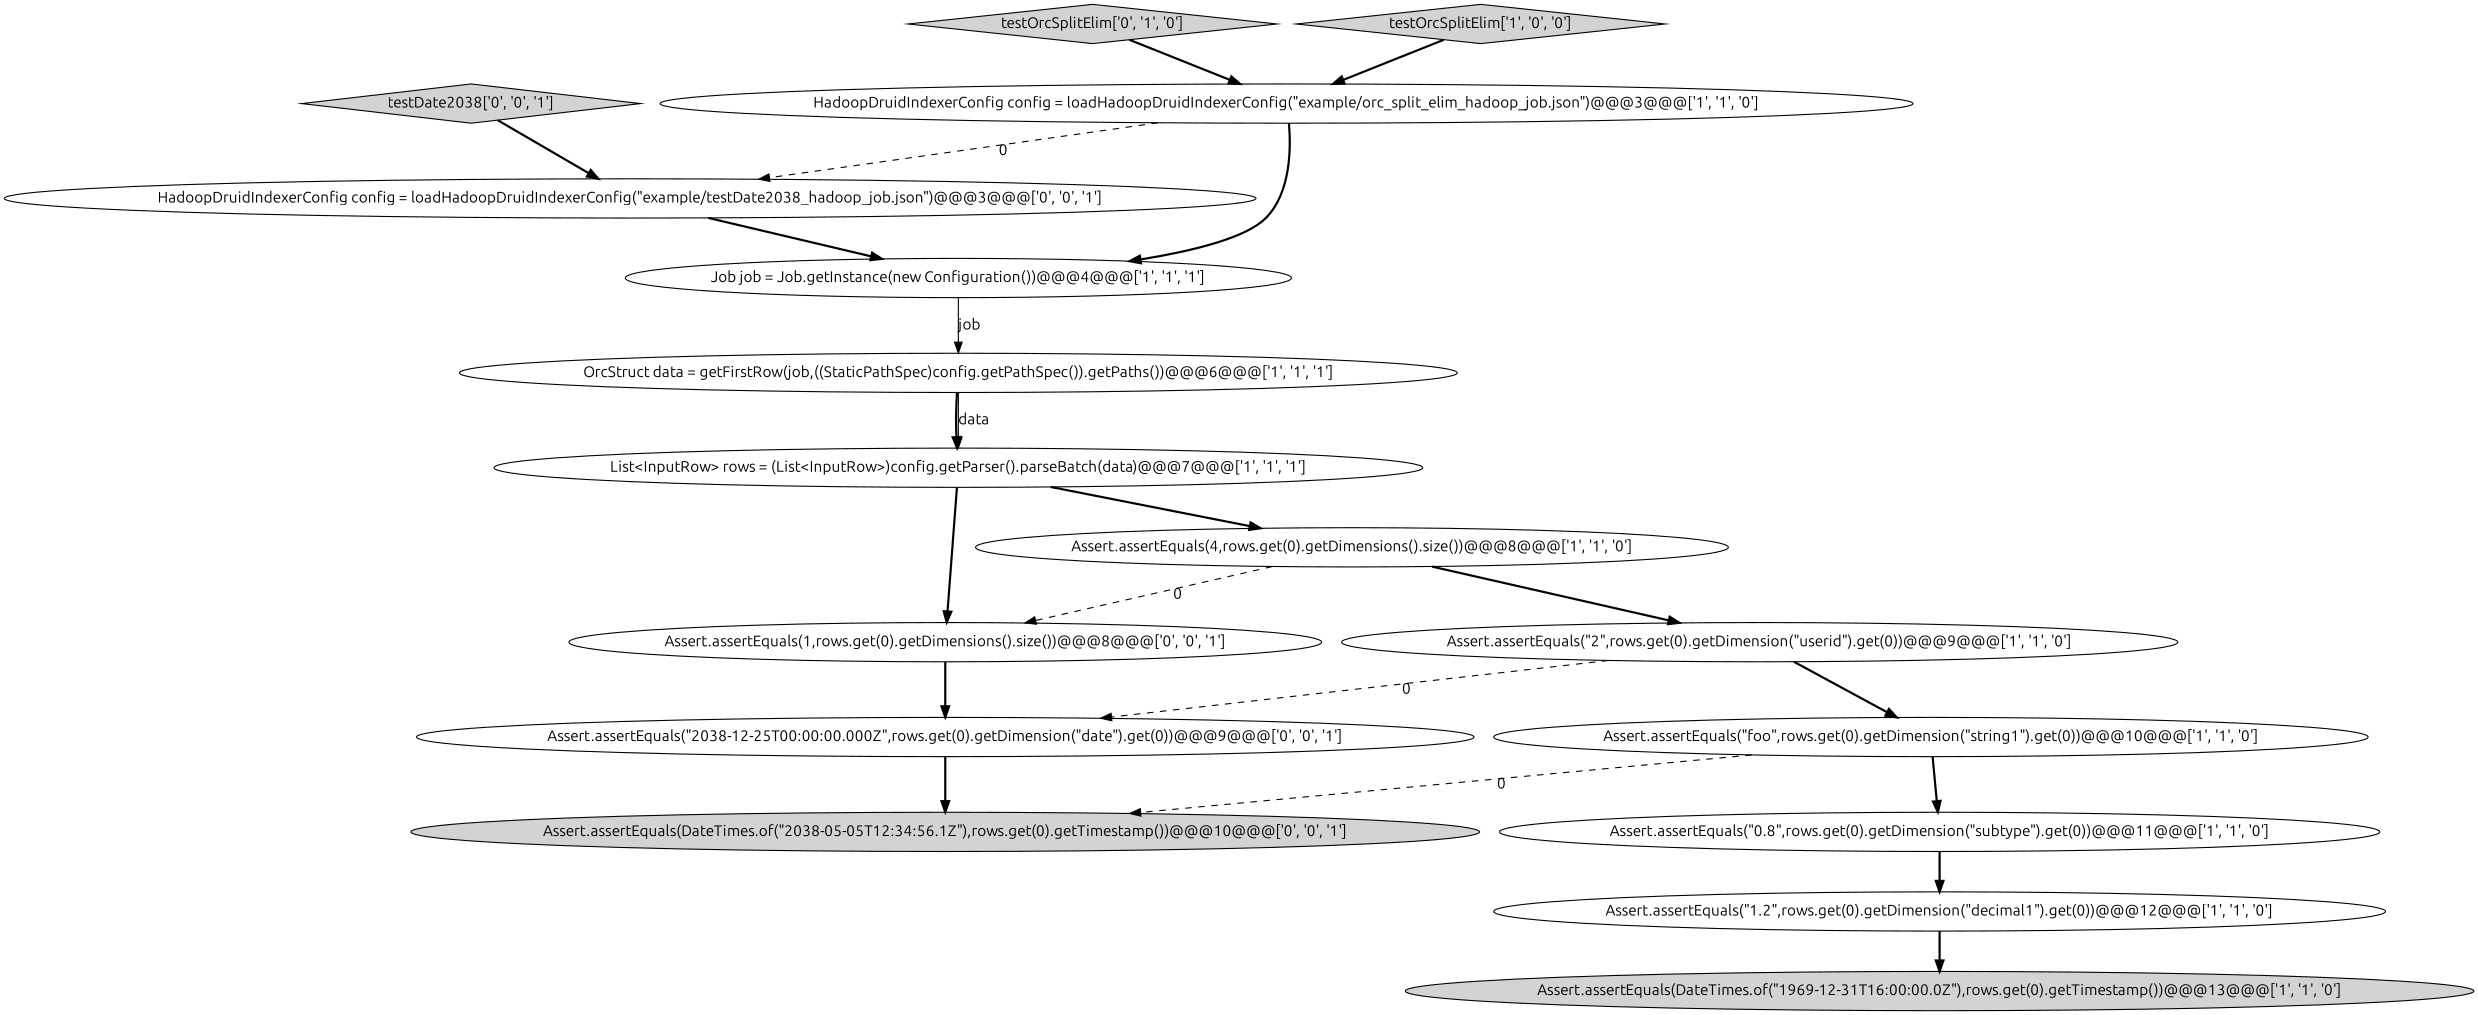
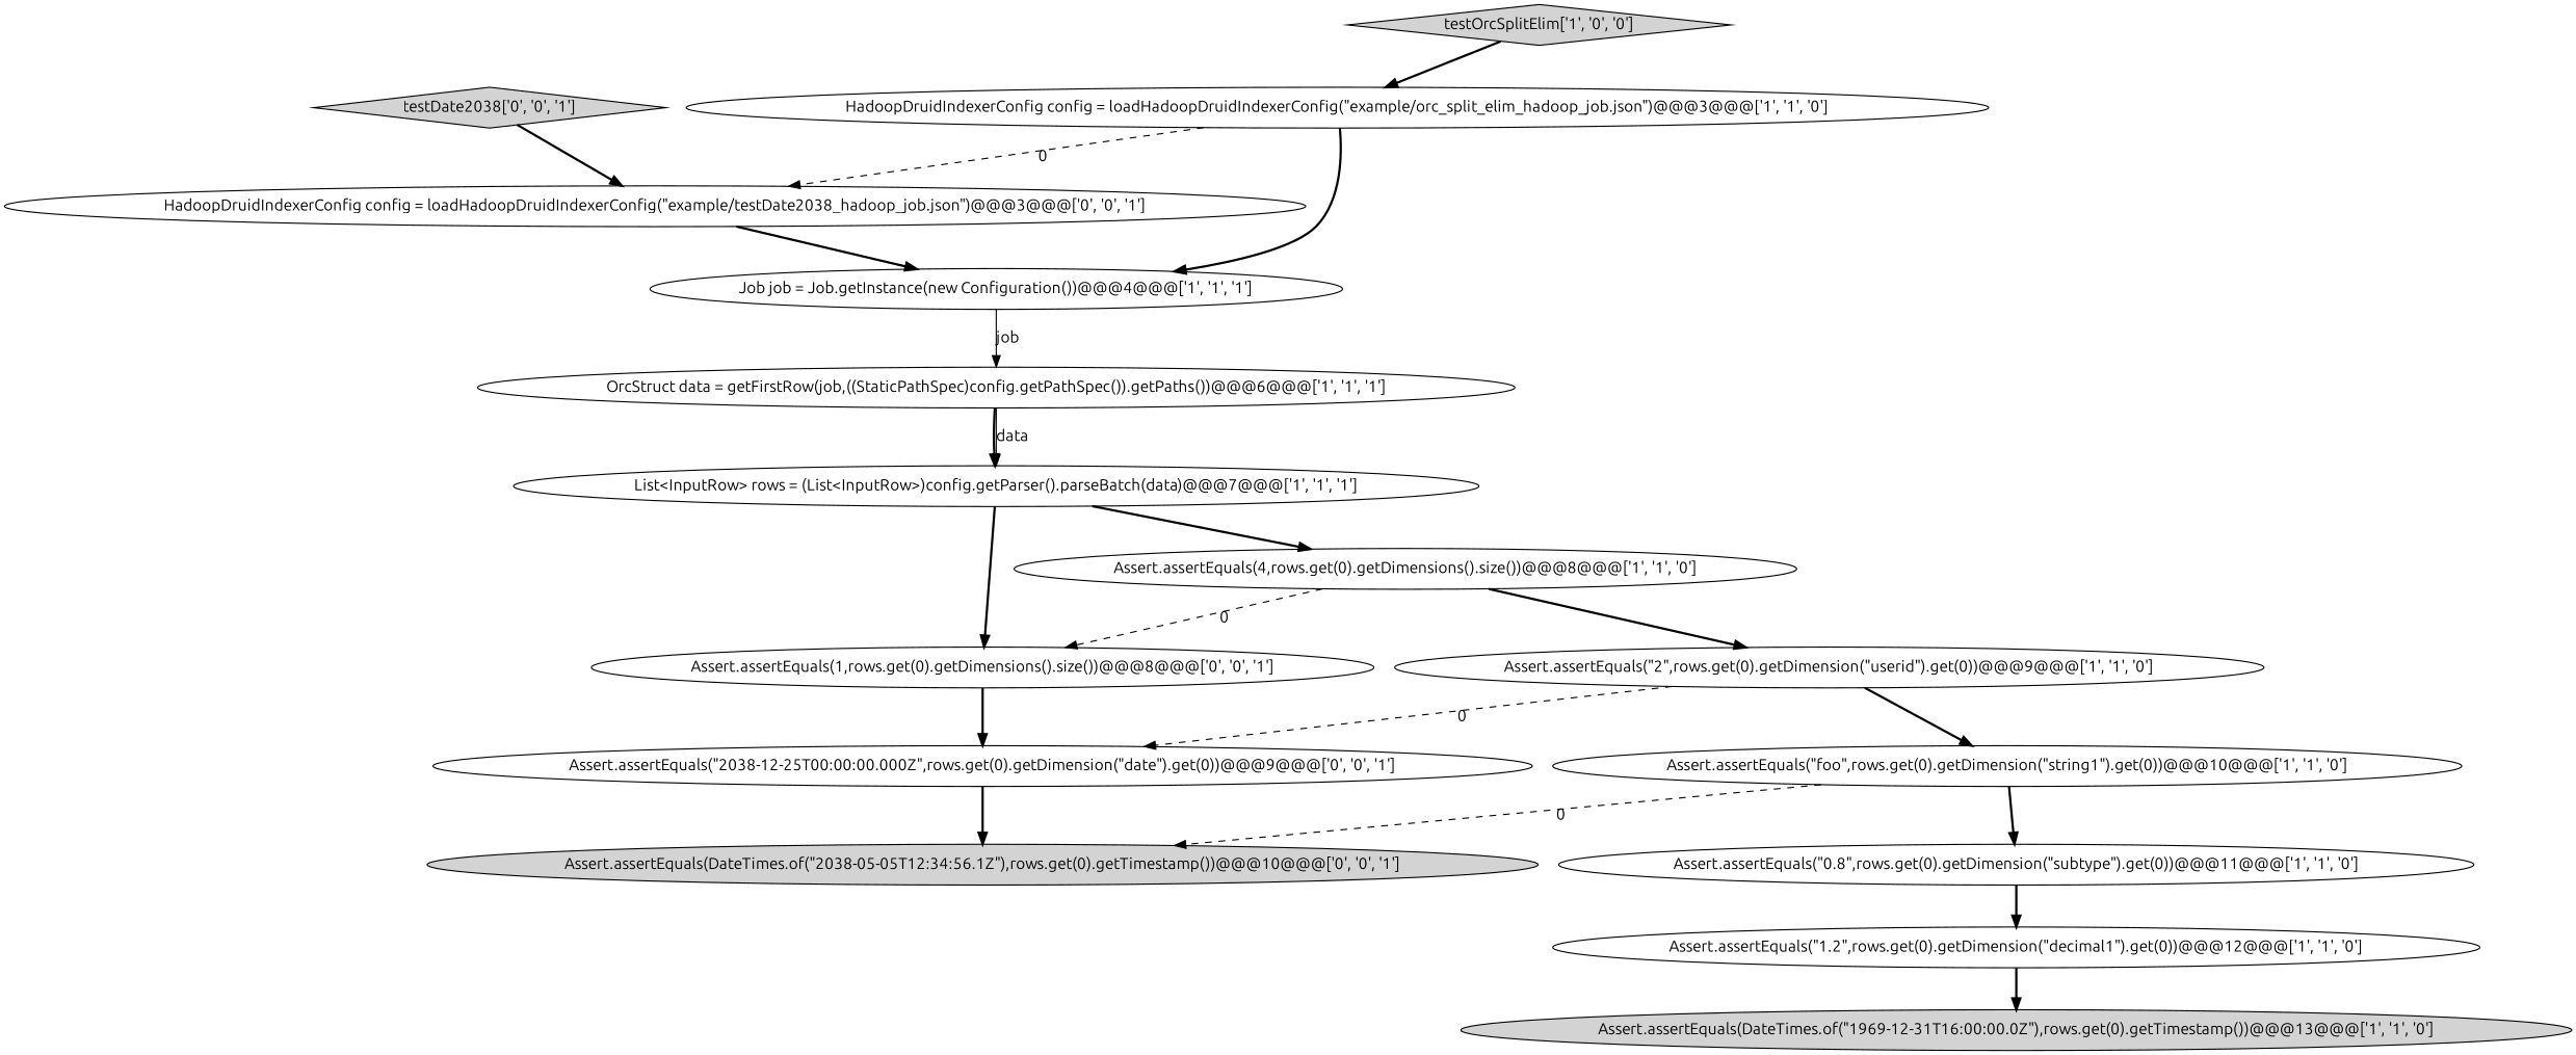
  digraph {
    fontname=Ubuntu
    node [fillcolor=white fontname=Ubuntu shape=ellipse style=filled]
    edge [fontname=Ubuntu style=bold]
    n1 [fillcolor=lightgray label="Assert.assertEquals(DateTimes.of(\"1969-12-31T16:00:00.0Z\"),rows.get(0).getTimestamp())@@@13@@@['1', '1', '0']"]
    n2 [label="Assert.assertEquals(\"0.8\",rows.get(0).getDimension(\"subtype\").get(0))@@@11@@@['1', '1', '0']"]
    n3 [label="Assert.assertEquals(\"1.2\",rows.get(0).getDimension(\"decimal1\").get(0))@@@12@@@['1', '1', '0']"]
-   n4 [fillcolor=lightgray label="testOrcSplitElim['0', '1', '0']" shape=diamond]
    n5 [label="HadoopDruidIndexerConfig config = loadHadoopDruidIndexerConfig(\"example/orc_split_elim_hadoop_job.json\")@@@3@@@['1', '1', '0']"]
    n6 [label="HadoopDruidIndexerConfig config = loadHadoopDruidIndexerConfig(\"example/testDate2038_hadoop_job.json\")@@@3@@@['0', '0', '1']"]
    n7 [label="Job job = Job.getInstance(new Configuration())@@@4@@@['1', '1', '1']"]
    n8 [label="Assert.assertEquals(1,rows.get(0).getDimensions().size())@@@8@@@['0', '0', '1']"]
    n9 [label="Assert.assertEquals(\"2038-12-25T00:00:00.000Z\",rows.get(0).getDimension(\"date\").get(0))@@@9@@@['0', '0', '1']"]
    n10 [fillcolor=lightgray label="Assert.assertEquals(DateTimes.of(\"2038-05-05T12:34:56.1Z\"),rows.get(0).getTimestamp())@@@10@@@['0', '0', '1']"]
    n11 [label="OrcStruct data = getFirstRow(job,((StaticPathSpec)config.getPathSpec()).getPaths())@@@6@@@['1', '1', '1']"]
    n12 [label="List<InputRow> rows = (List<InputRow>)config.getParser().parseBatch(data)@@@7@@@['1', '1', '1']"]
    n13 [label="Assert.assertEquals(4,rows.get(0).getDimensions().size())@@@8@@@['1', '1', '0']"]
    n14 [label="Assert.assertEquals(\"2\",rows.get(0).getDimension(\"userid\").get(0))@@@9@@@['1', '1', '0']"]
    n15 [fillcolor=lightgray label="testOrcSplitElim['1', '0', '0']" shape=diamond]
    n16 [fillcolor=lightgray label="testDate2038['0', '0', '1']" shape=diamond]
    n17 [label="Assert.assertEquals(\"foo\",rows.get(0).getDimension(\"string1\").get(0))@@@10@@@['1', '1', '0']"]
    n2 -> n3
    n3 -> n1
-   n4 -> n5
    n5 -> n6 [label=0 style=dashed]
    n5 -> n7
    n6 -> n7
    n7 -> n11 [label=job style=solid]
    n8 -> n9
    n9 -> n10
    n11 -> n12
    n11 -> n12 [label=data style=solid]
    n12 -> n8
    n12 -> n13
    n13 -> n8 [label=0 style=dashed]
    n13 -> n14
    n14 -> n9 [label=0 style=dashed]
    n14 -> n17
    n15 -> n5
    n16 -> n6
    n17 -> n2
    n17 -> n10 [label=0 style=dashed]
  }
